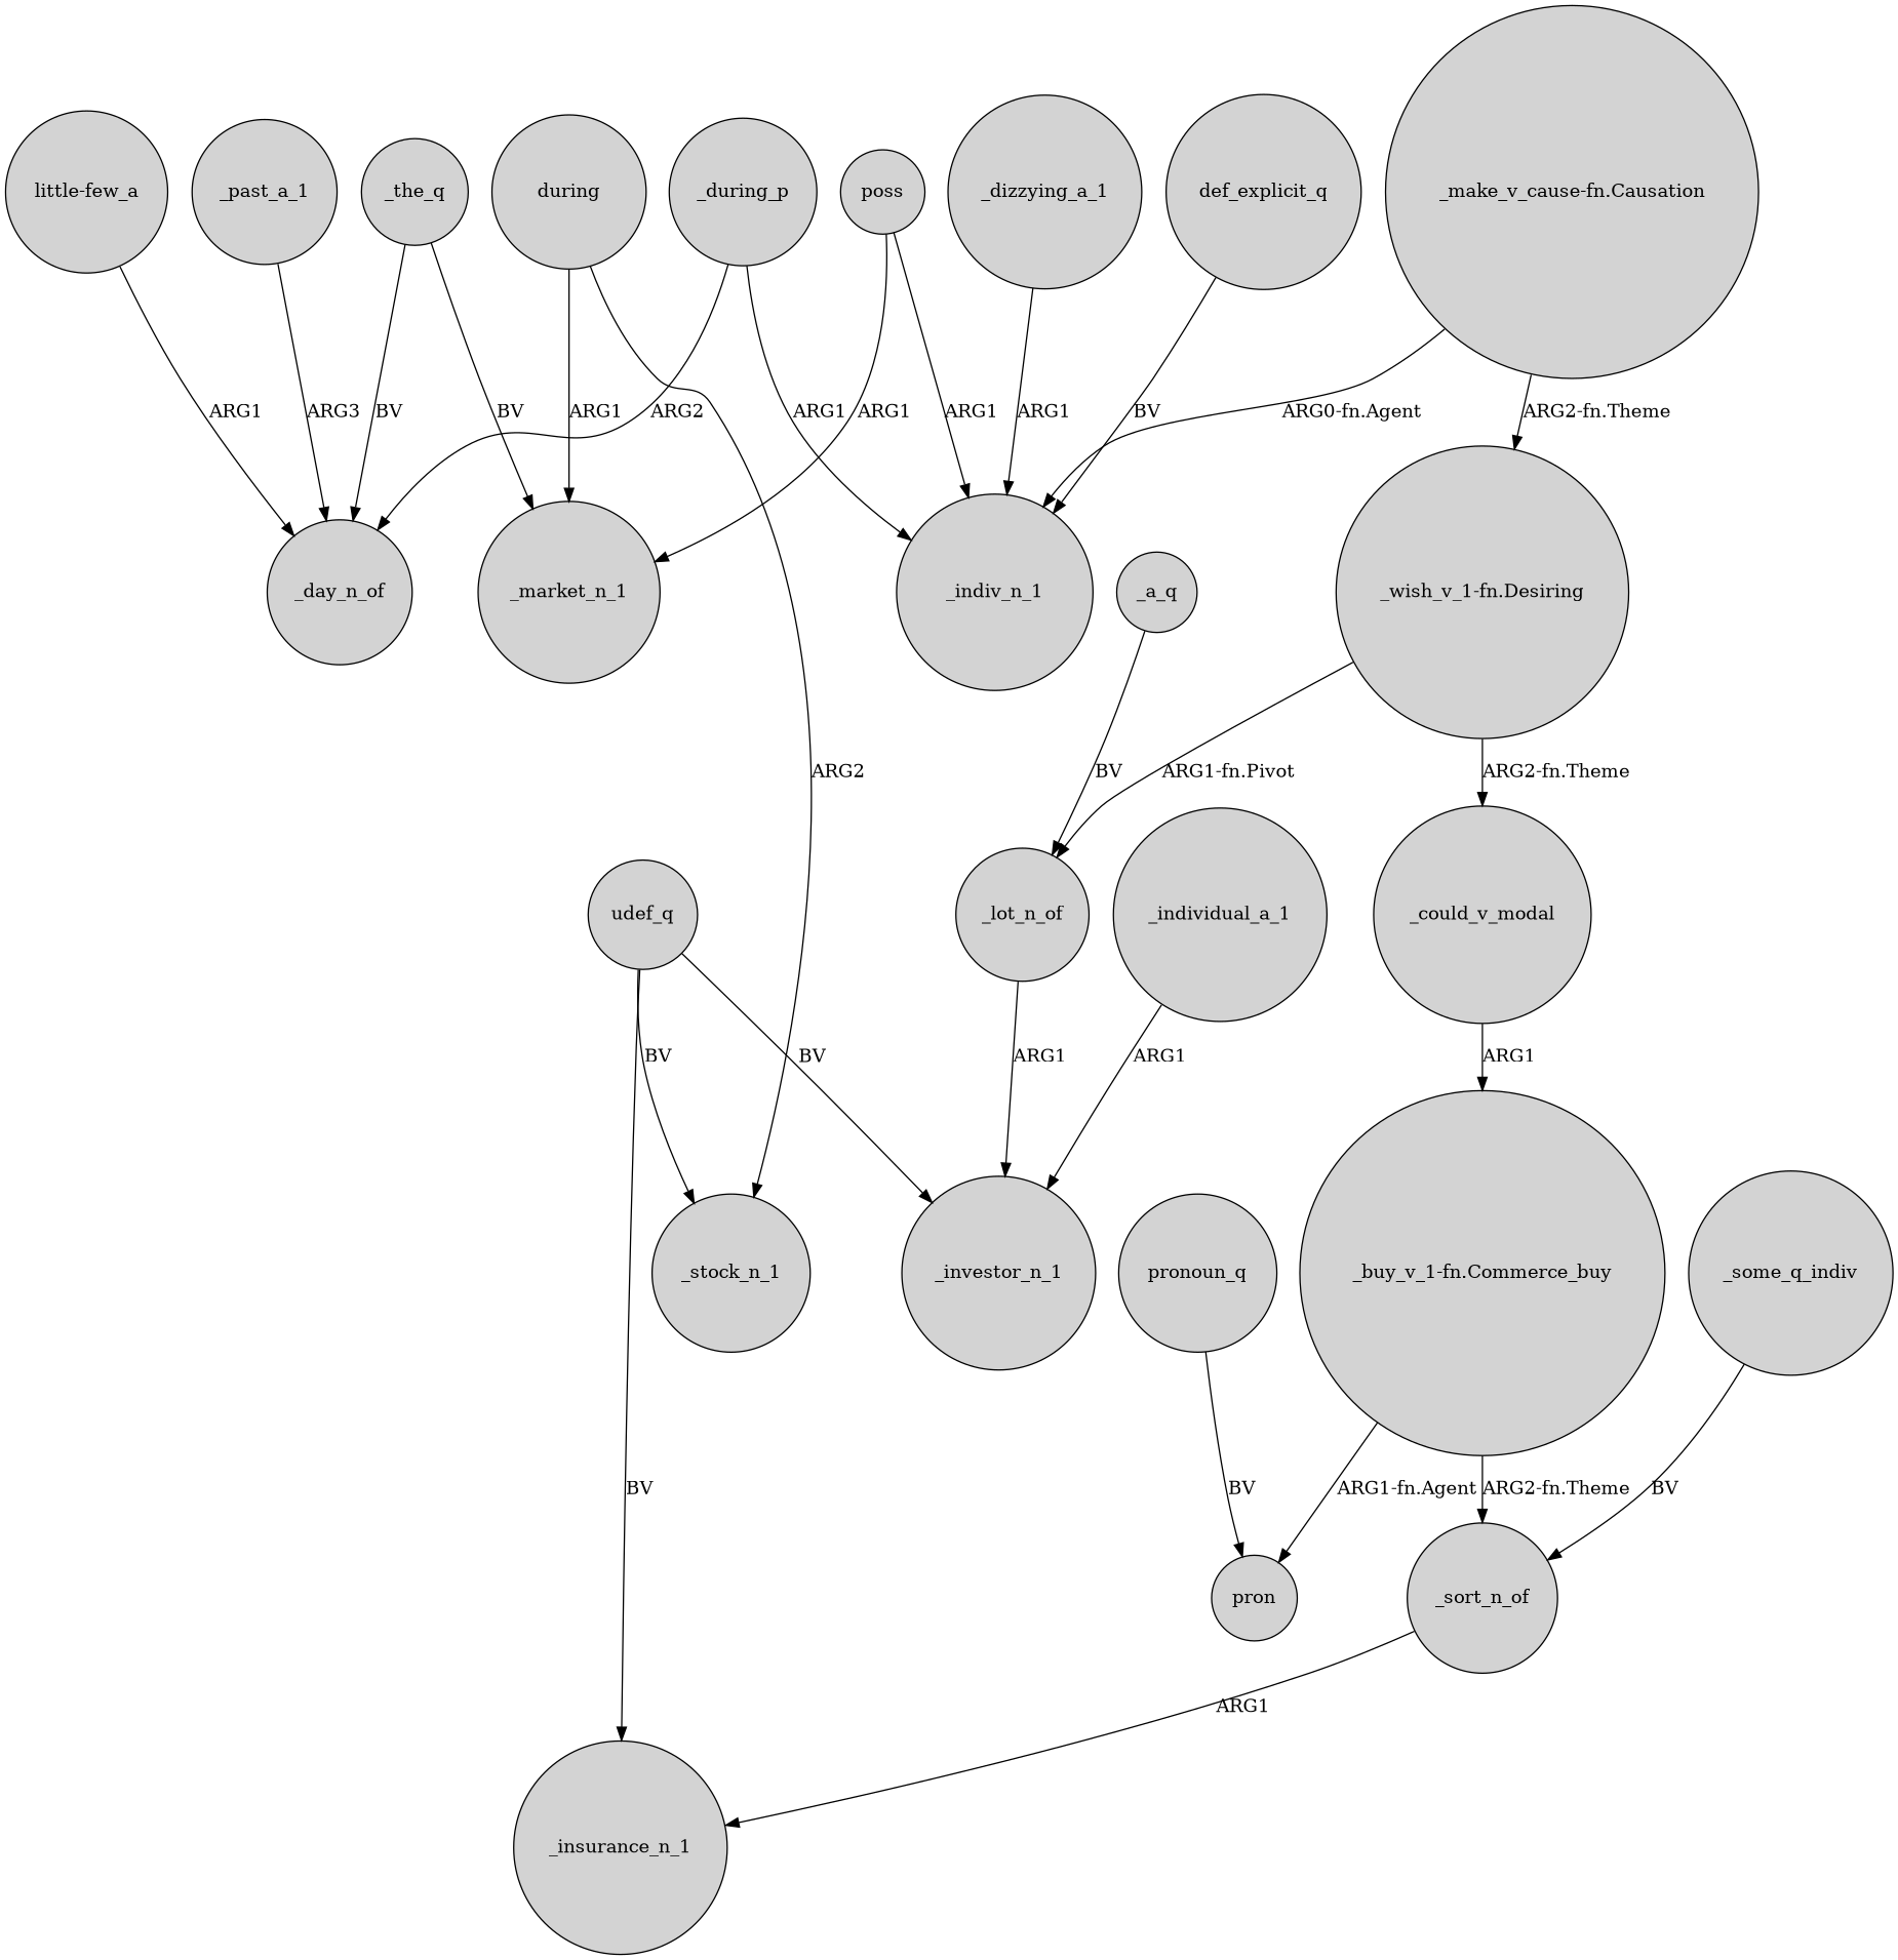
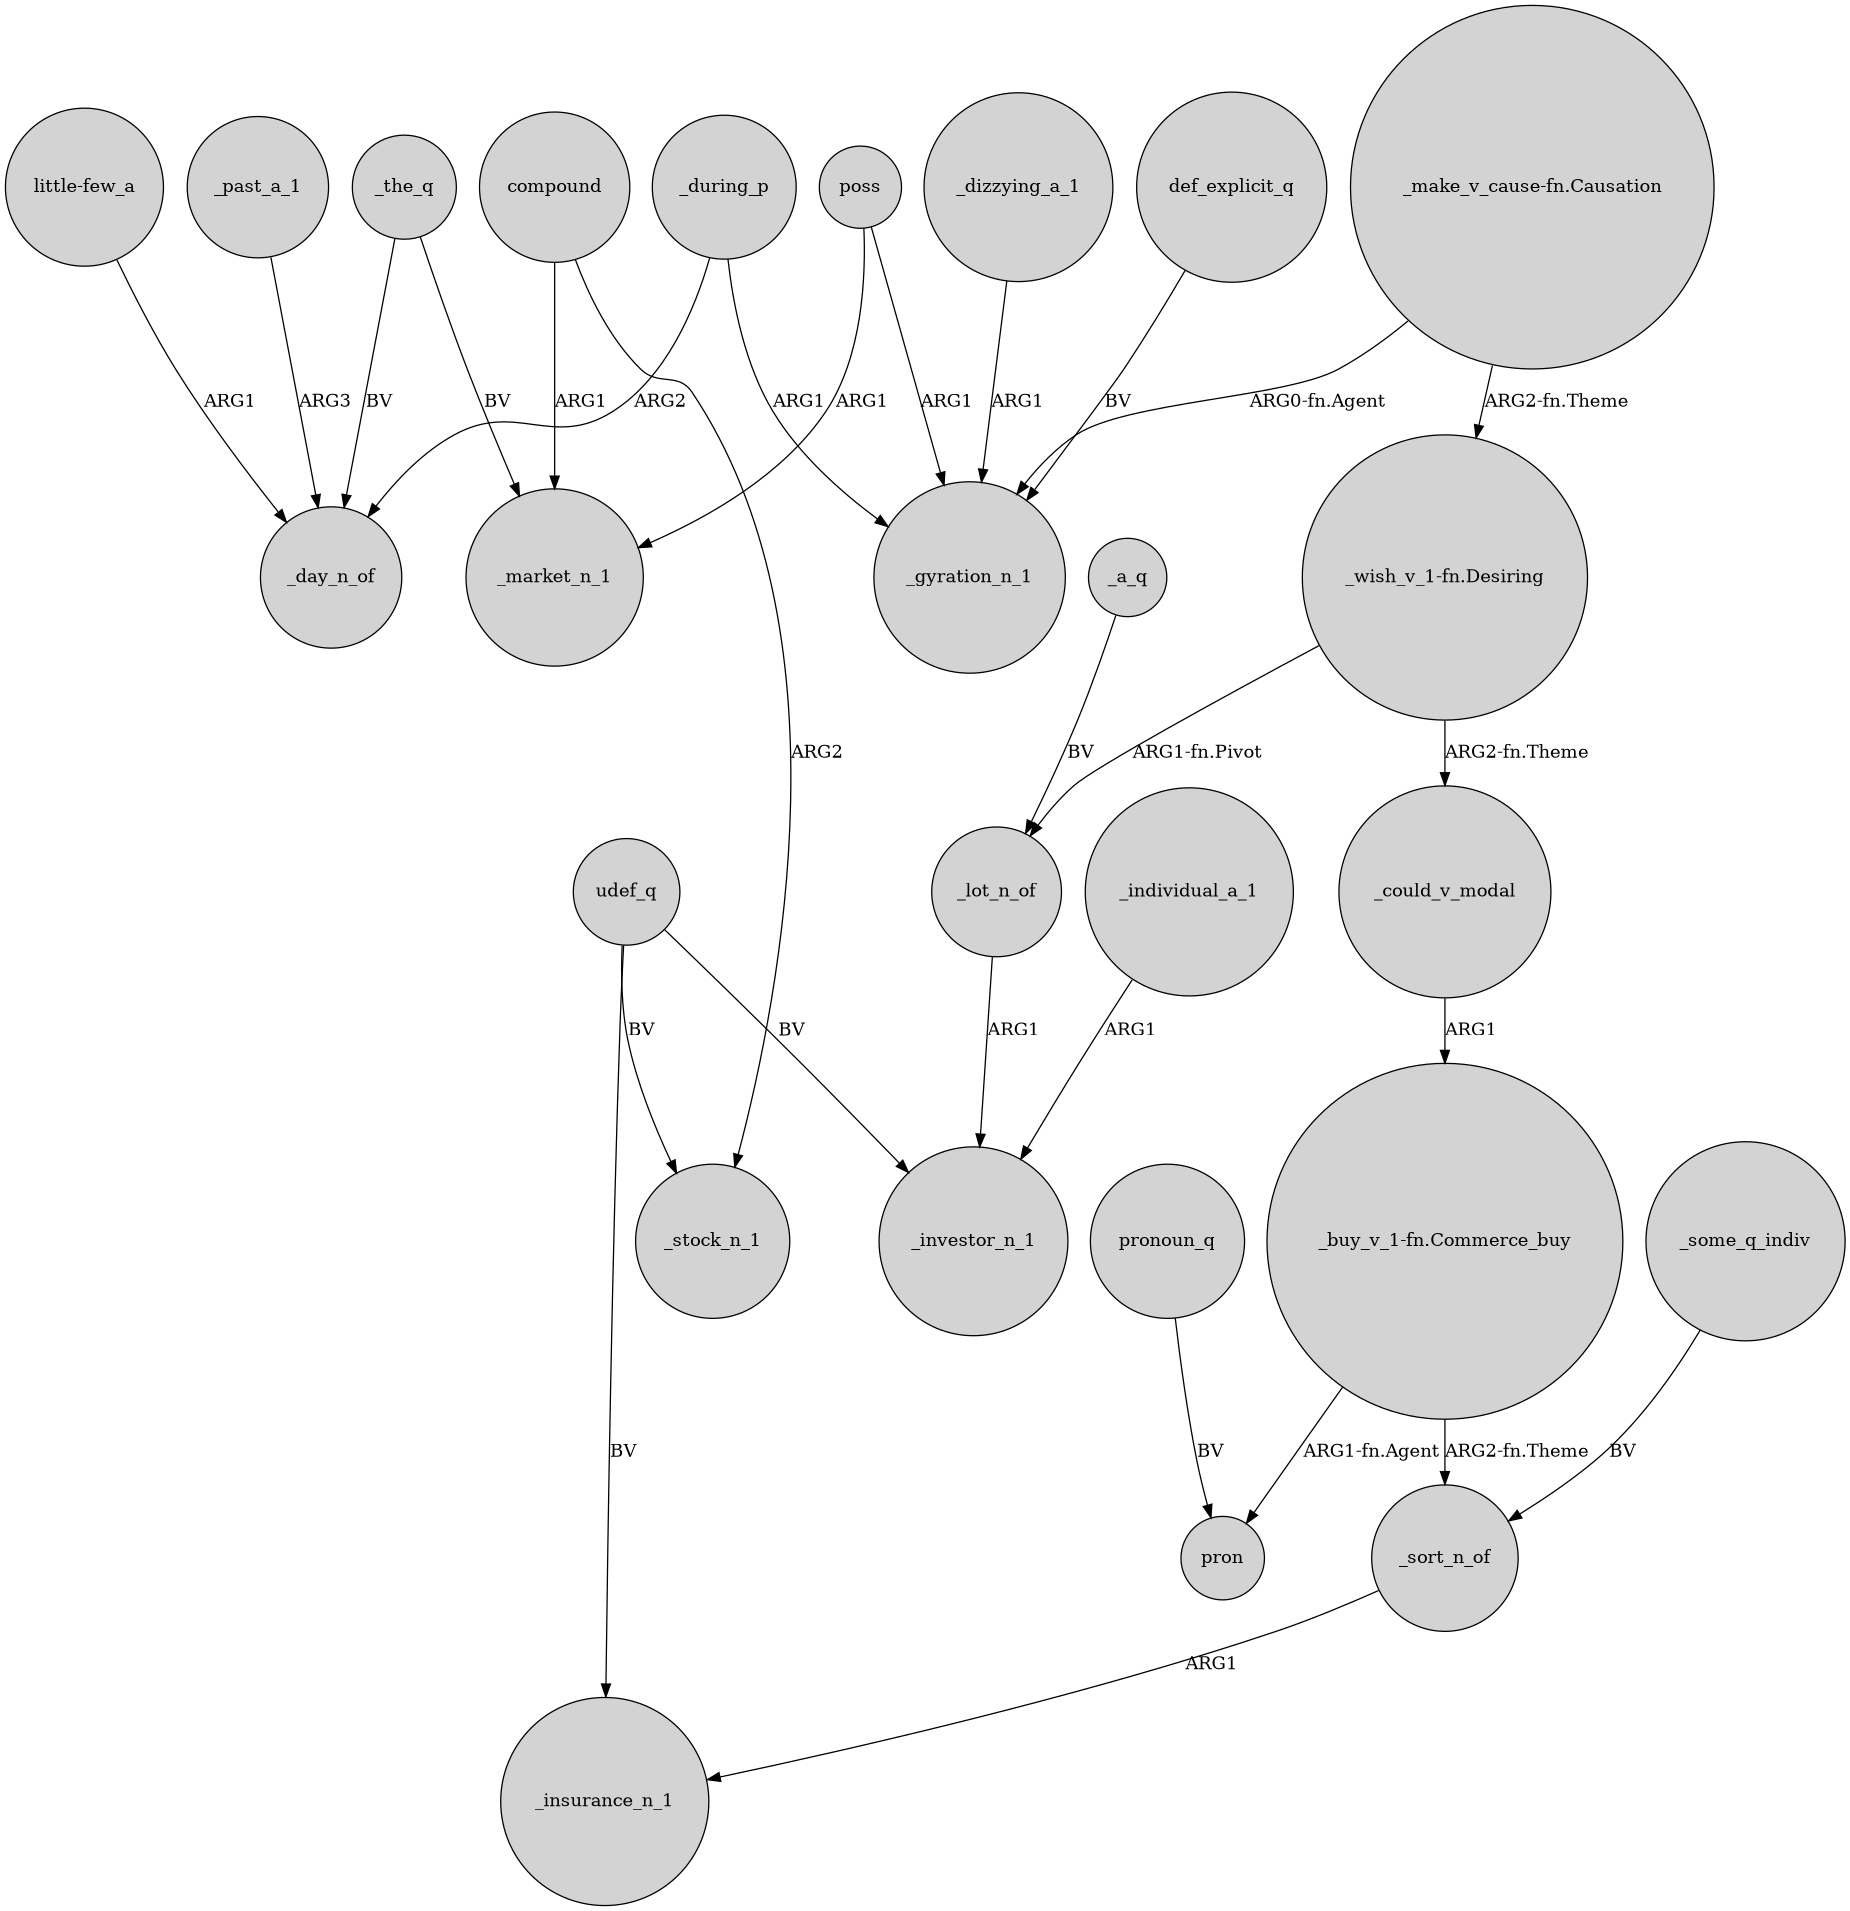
  digraph {
    node [shape=circle style=filled]
    poss
-   _gyration_n_1 [label=_indiv_n_1]
+   _gyration_n_1
    _market_n_1
    _a_q
    _lot_n_of
    _investor_n_1
    udef_q
    _insurance_n_1
    _stock_n_1
    _during_p
    _day_n_of
    "little-few_a"
    _dizzying_a_1
    _some_q_indiv
    _sort_n_of
    "_buy_v_1-fn.Commerce_buy"
    pron
-   compound [label=during]
+   compound
    _the_q
    pronoun_q
    _individual_a_1
    def_explicit_q
    "_wish_v_1-fn.Desiring"
    _could_v_modal
    "_make_v_cause-fn.Causation"
    _past_a_1
    poss -> _gyration_n_1 [label=ARG1]
    poss -> _market_n_1 [label=ARG1]
    _a_q -> _lot_n_of [label=BV]
    _lot_n_of -> _investor_n_1 [label=ARG1]
    udef_q -> _investor_n_1 [label=BV]
    udef_q -> _insurance_n_1 [label=BV]
    udef_q -> _stock_n_1 [label=BV]
    _during_p -> _gyration_n_1 [label=ARG1]
    _during_p -> _day_n_of [label=ARG2]
    "little-few_a" -> _day_n_of [label=ARG1]
    _dizzying_a_1 -> _gyration_n_1 [label=ARG1]
    _some_q_indiv -> _sort_n_of [label=BV]
    _sort_n_of -> _insurance_n_1 [label=ARG1]
    "_buy_v_1-fn.Commerce_buy" -> _sort_n_of [label="ARG2-fn.Theme"]
    "_buy_v_1-fn.Commerce_buy" -> pron [label="ARG1-fn.Agent"]
    compound -> _market_n_1 [label=ARG1]
    compound -> _stock_n_1 [label=ARG2]
    _the_q -> _market_n_1 [label=BV]
    _the_q -> _day_n_of [label=BV]
    pronoun_q -> pron [label=BV]
    _individual_a_1 -> _investor_n_1 [label=ARG1]
    def_explicit_q -> _gyration_n_1 [label=BV]
    "_wish_v_1-fn.Desiring" -> _lot_n_of [label="ARG1-fn.Pivot"]
    "_wish_v_1-fn.Desiring" -> _could_v_modal [label="ARG2-fn.Theme"]
    _could_v_modal -> "_buy_v_1-fn.Commerce_buy" [label=ARG1]
    "_make_v_cause-fn.Causation" -> _gyration_n_1 [label="ARG0-fn.Agent"]
    "_make_v_cause-fn.Causation" -> "_wish_v_1-fn.Desiring" [label="ARG2-fn.Theme"]
    _past_a_1 -> _day_n_of [label=ARG3]
  }
